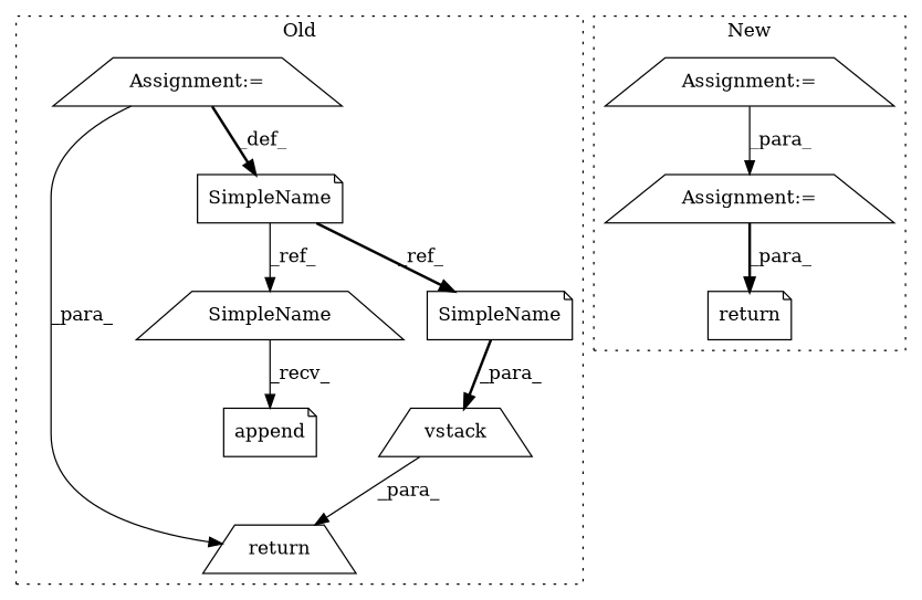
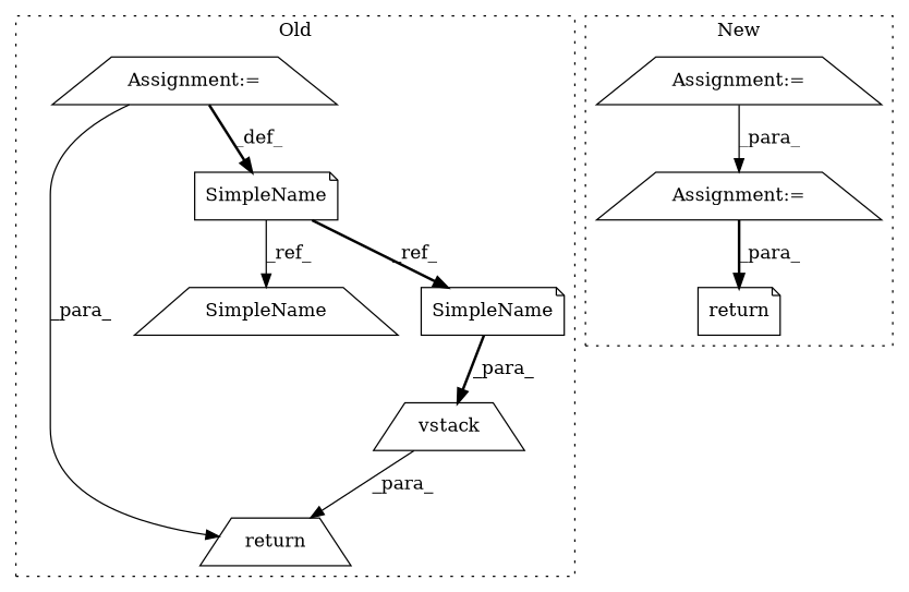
  digraph {
    node [a=7 l=7 s=4258 shape=trapezium]
    edge [style=solid]
    n1 [a=32 l="7,1" label=vstack s="5308,5322"]
    n2 [a=41 l=12 label=return s=5329]
    n3 [label="Assignment:="]
    n4 [a=42 label=SimpleName shape=note]
-   n5 [a=32 l="7,1" label=append s="5084,5098" shape=note]
    n6 [a=42 label=SimpleName s=5076]
    n7 [a=42 label=SimpleName s=5315 shape=note]
    n8 [a=41 label=return s=5115 shape=note]
    n9 [l=1 label="Assignment:=" s=5072]
    n10 [l=1 label="Assignment:=" s=4467]
    subgraph cluster_1 {
      label=Old
      style=dotted
      n1
      n2
      n3
      n4
-     n5
      n6
      n7
    }
    subgraph cluster_2 {
      label=New
      style=dotted
      n8
      n9
      n10
    }
    n1 -> n2 [label=_para_]
    n3 -> n2 [label=_para_]
    n3 -> n4 [label=_def_ style=bold]
    n4 -> n6 [label=_ref_]
    n4 -> n7 [label=_ref_ style=bold]
-   n6 -> n5 [label=_recv_]
    n7 -> n1 [label=_para_ style=bold]
    n9 -> n8 [label=_para_ style=bold]
    n10 -> n9 [label=_para_]
  }
